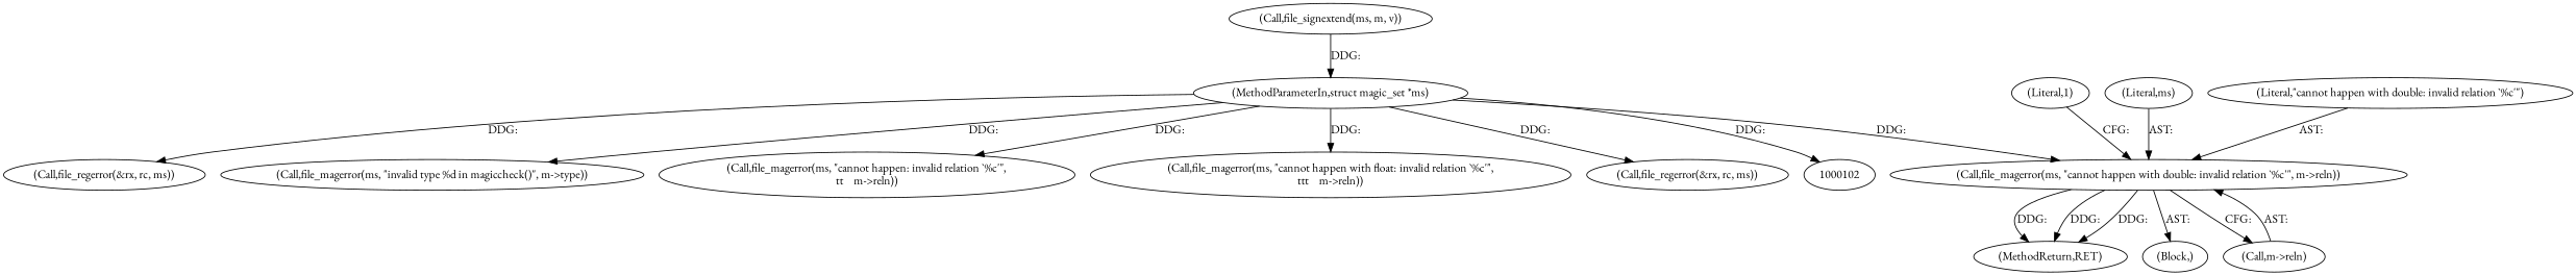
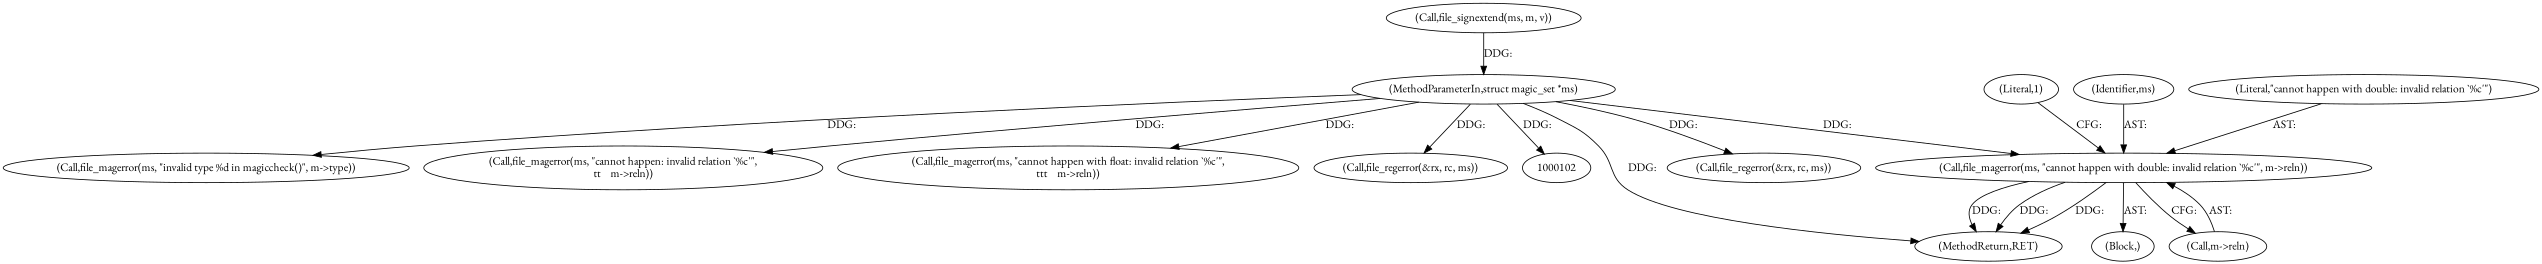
  digraph {
    fontname="EB Garamond"
    node [fontname="EB Garamond"]
    edge [fontname="EB Garamond"]
    n1 [label="(Call,file_magerror(ms, \"cannot happen with double: invalid relation `%c'\", m->reln))"]
    n2 [label="(MethodReturn,RET)"]
    n3 [label="(Block,)"]
    n4 [label="(Call,m->reln)"]
    n5 [label="(MethodParameterIn,struct magic_set *ms)"]
    n6 [label="(Call,file_regerror(&rx, rc, ms))"]
    n7 [label="(Call,file_magerror(ms, \"invalid type %d in magiccheck()\", m->type))"]
    n8 [label="(Call,file_magerror(ms, \"cannot happen: invalid relation `%c'\",\n\t\t    m->reln))"]
    n9 [label="(Call,file_magerror(ms, \"cannot happen with float: invalid relation `%c'\",\n\t\t\t    m->reln))"]
    n10 [label="(Call,file_regerror(&rx, rc, ms))"]
    1000102
    n12 [label="(Call,file_signextend(ms, m, v))"]
    n13 [label="(Literal,1)"]
-   n14 [label="(Literal,ms)"]
+   n14 [label="(Identifier,ms)"]
    n15 [label="(Literal,\"cannot happen with double: invalid relation `%c'\")"]
    n1 -> n2 [label="DDG: "]
    n1 -> n2 [label="DDG: "]
    n1 -> n2 [label="DDG: "]
    n1 -> n3 [label="AST: "]
    n1 -> n4 [label="CFG: "]
    n4 -> n1 [label="AST: "]
    n5 -> n1 [label="DDG: "]
+   n5 -> n2 [label="DDG: "]
    n5 -> n6 [label="DDG: "]
    n5 -> n7 [label="DDG: "]
    n5 -> n8 [label="DDG: "]
    n5 -> n9 [label="DDG: "]
    n5 -> n10 [label="DDG: "]
    n5 -> 1000102 [label="DDG: "]
    n12 -> n5 [label="DDG: "]
    n13 -> n1 [label="CFG: "]
    n14 -> n1 [label="AST: "]
    n15 -> n1 [label="AST: "]
  }
